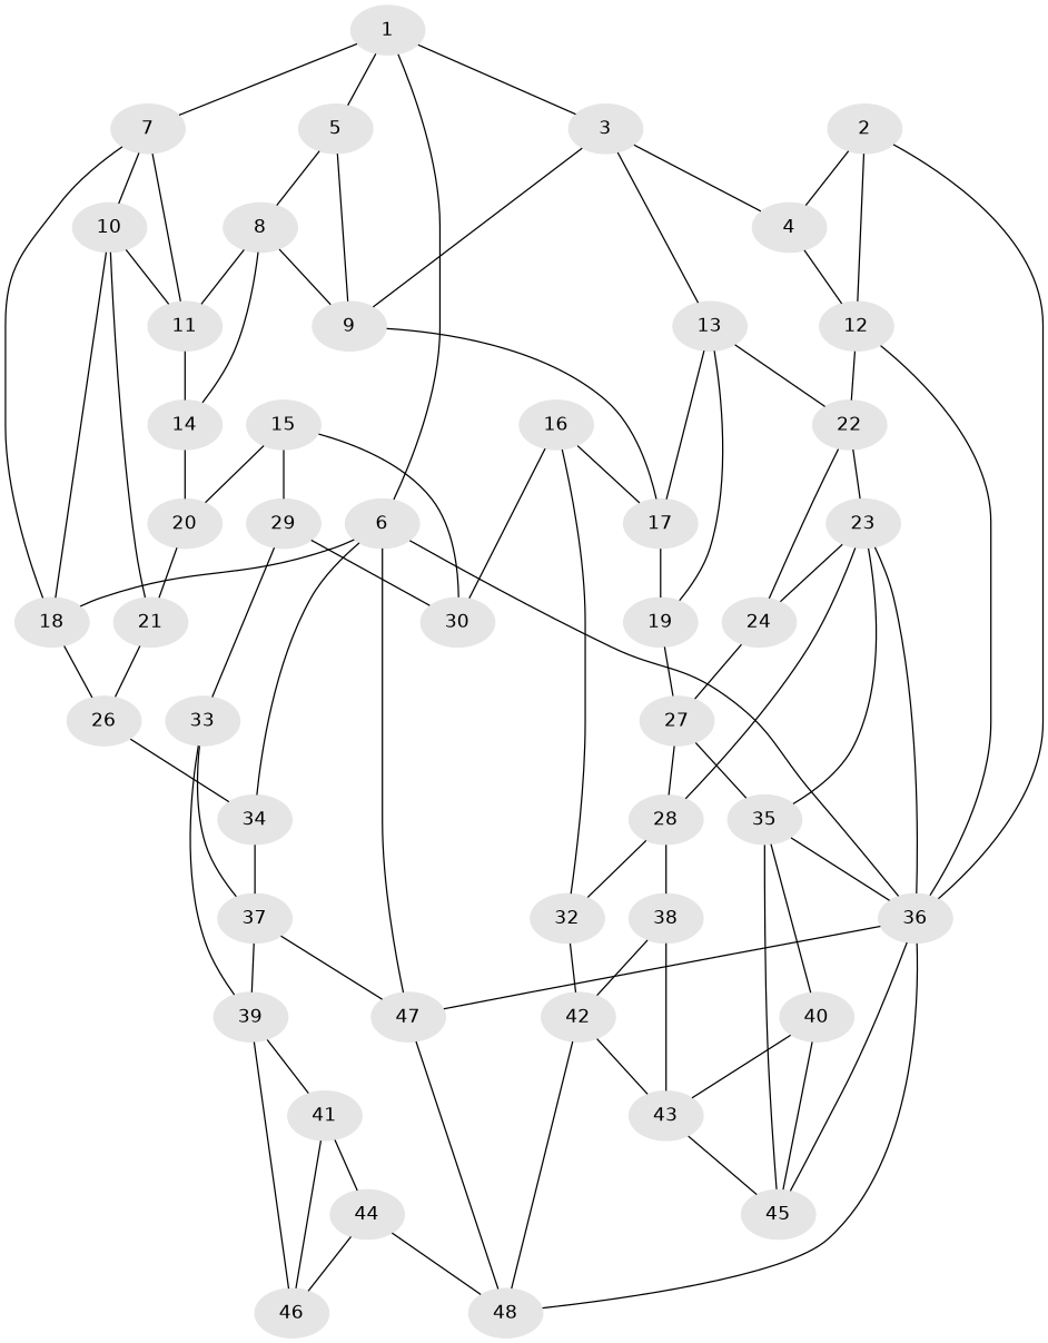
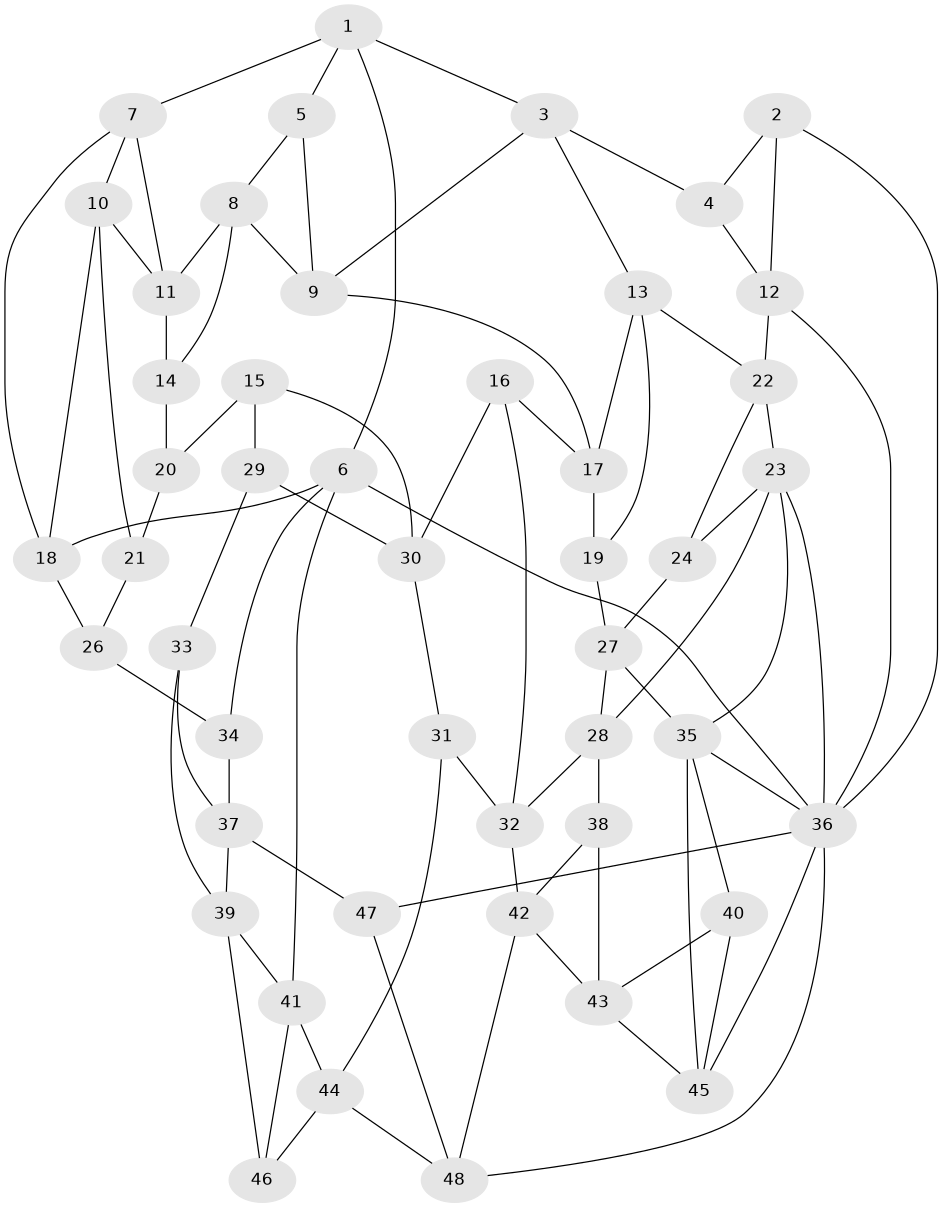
  graph {
    fontname="DejaVu Sans"
    node [color=gray90 fontname="DejaVu Sans" style=filled]
    edge [fontname="DejaVu Sans" weight=1.0]
    1
    3
    5
    6
    7
    4
    9
    13
    8
    36
    18
    34
    47
    10
    11
    2
    12
    22
    45
    48
    17
    19
    14
    26
    37
    21
    20
    23
    24
    27
    15
    29
    30
    33
+   31
    16
    32
    42
    28
    35
    38
    40
    39
    43
    44
    46
    41
    1 -- 3
    1 -- 5
    1 -- 6
    1 -- 7
    3 -- 4
    3 -- 9
    3 -- 13
    5 -- 9
    5 -- 8
    6 -- 36
    6 -- 18
    6 -- 34
-   6 -- 47
+   6 -- 41
    7 -- 18
    7 -- 10
    7 -- 11
    4 -- 12
    9 -- 17
    13 -- 22
    13 -- 17
    13 -- 19
    8 -- 9
    8 -- 11
    8 -- 14
    36 -- 47
    36 -- 45
    36 -- 48
    18 -- 26
    34 -- 37 [weight=2.0]
    47 -- 48
    10 -- 18
    10 -- 11
    10 -- 21
    11 -- 14
    2 -- 4
    2 -- 36
    2 -- 12
    12 -- 36
    12 -- 22
    22 -- 23
    22 -- 24
    17 -- 19
    19 -- 27
    14 -- 20
    26 -- 34 [weight=2.0]
    37 -- 47
    37 -- 39
    21 -- 26
    20 -- 21
    23 -- 36
    23 -- 24
    23 -- 28
    23 -- 35
    24 -- 27
    27 -- 28
    27 -- 35
    15 -- 20
    15 -- 29
    15 -- 30
    29 -- 30
    29 -- 33 [weight=2.0]
+   30 -- 31
    33 -- 37
    33 -- 39
+   31 -- 32
+   31 -- 44
    16 -- 17
    16 -- 30
    16 -- 32
    32 -- 42
    42 -- 48
    42 -- 43
    28 -- 32
    28 -- 38
    35 -- 36
    35 -- 45
    35 -- 40 [weight=2.0]
    38 -- 42
    38 -- 43
    40 -- 45
    40 -- 43
    39 -- 41
    43 -- 45
    44 -- 48
    44 -- 46
    46 -- 39
    41 -- 44
    41 -- 46
  }
